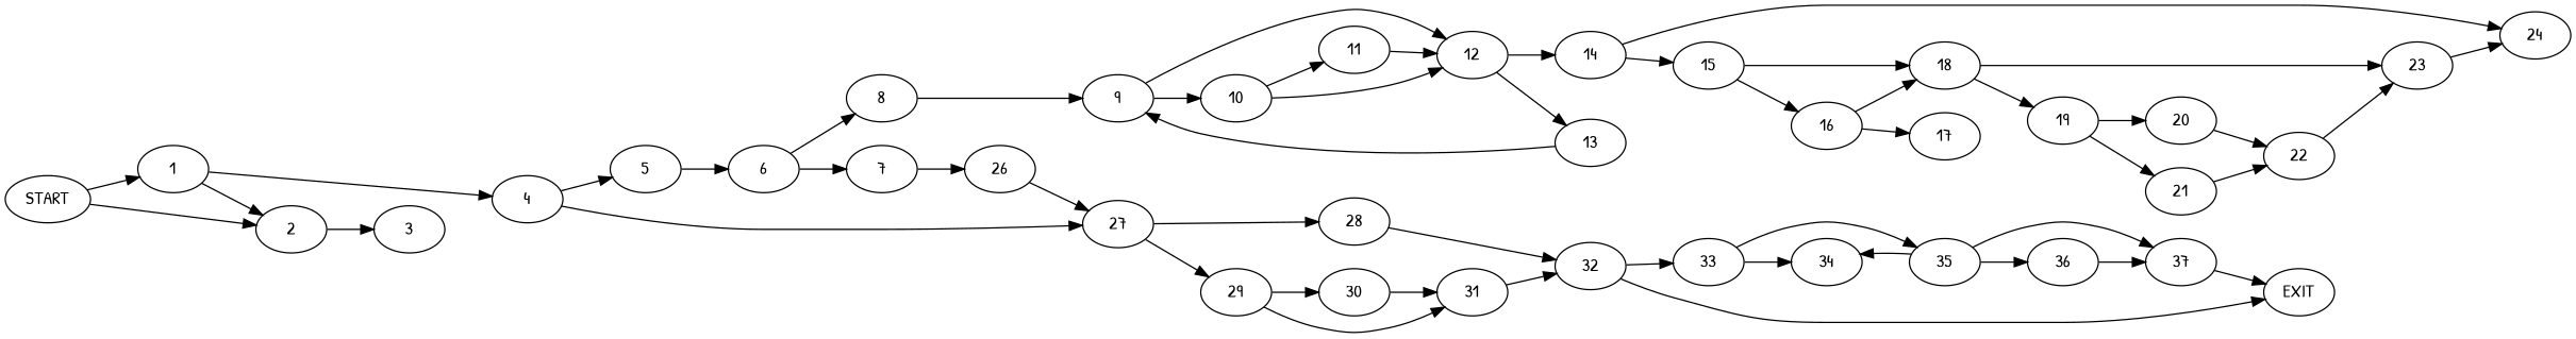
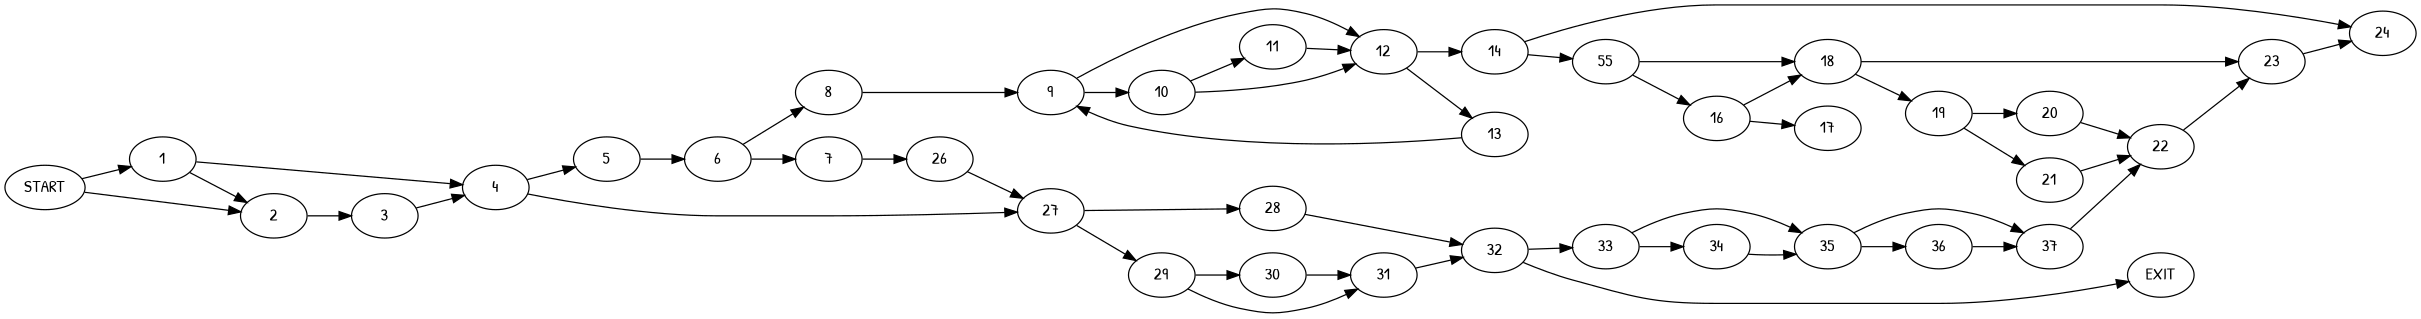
  digraph {
    fontname="Patrick Hand"
    rankdir=LR
    node [fontname="Patrick Hand"]
    edge [fontname="Patrick Hand"]
    n1 [label=START]
    1
    2
    4
    3
    5
    27
    6
    28
    29
    7
    8
    26
    9
    10
    12
    11
    13
    14
-   15
+   15 [label=55]
    24
    16
    18
    17
    19
    23
    20
    21
    22
    32
    30
    31
    33
    n34 [label=EXIT]
    34
    35
    36
    37
    n1 -> 1
    n1 -> 2
    1 -> 2
    1 -> 4
    2 -> 3
    4 -> 5
    4 -> 27
+   3 -> 4
    5 -> 6
    27 -> 28
    27 -> 29
    6 -> 7
    6 -> 8
    28 -> 32
    29 -> 30
    29 -> 31
    7 -> 26
    8 -> 9
    26 -> 27
    9 -> 10
    9 -> 12
    10 -> 12
    10 -> 11
    12 -> 13
    12 -> 14
    11 -> 12
    13 -> 9
    14 -> 15
    14 -> 24
    15 -> 16
    15 -> 18
    16 -> 18
    16 -> 17
    18 -> 19
    18 -> 23
    19 -> 20
    19 -> 21
    23 -> 24
    20 -> 22
    21 -> 22
    22 -> 23
    32 -> 33
    32 -> n34
    30 -> 31
    31 -> 32
    33 -> 34
    33 -> 35
-   35 -> 34
+   34 -> 35
    35 -> 36
    35 -> 37
    36 -> 37
-   37 -> n34
+   37 -> 22
  }
